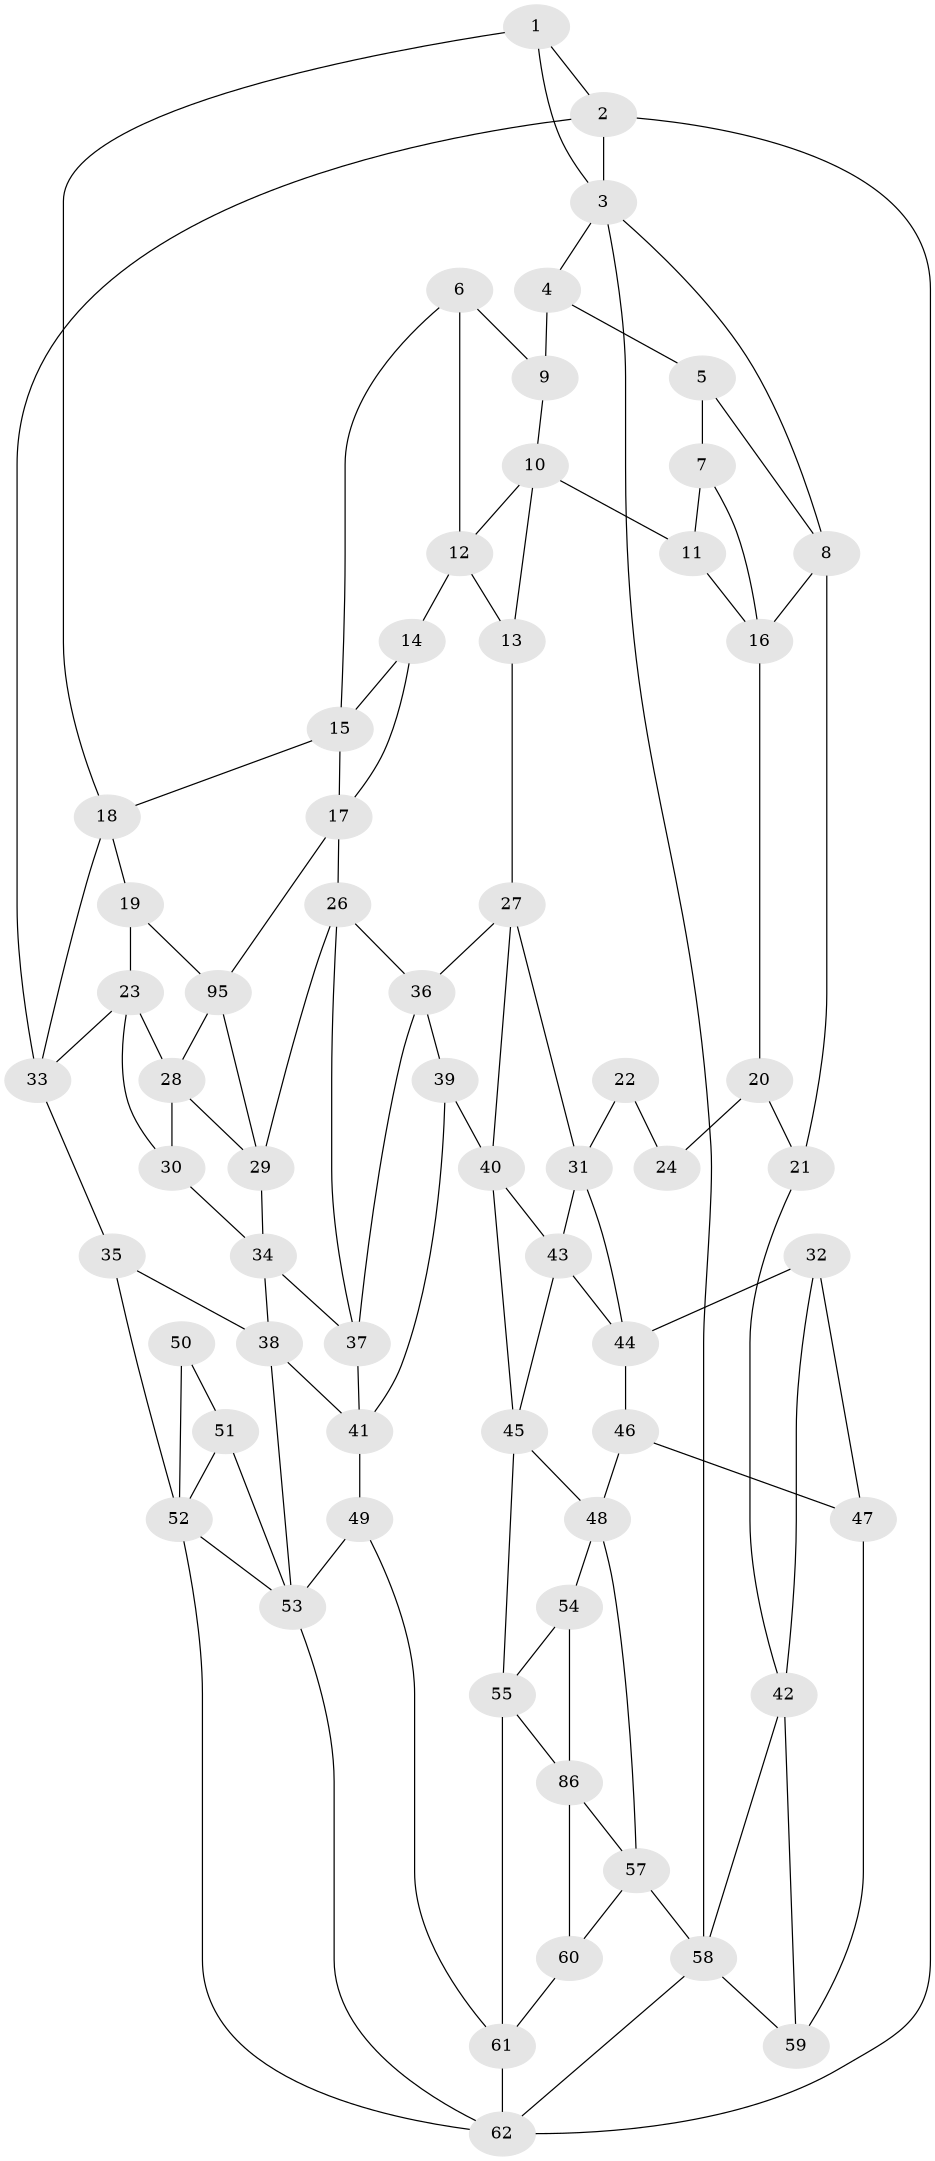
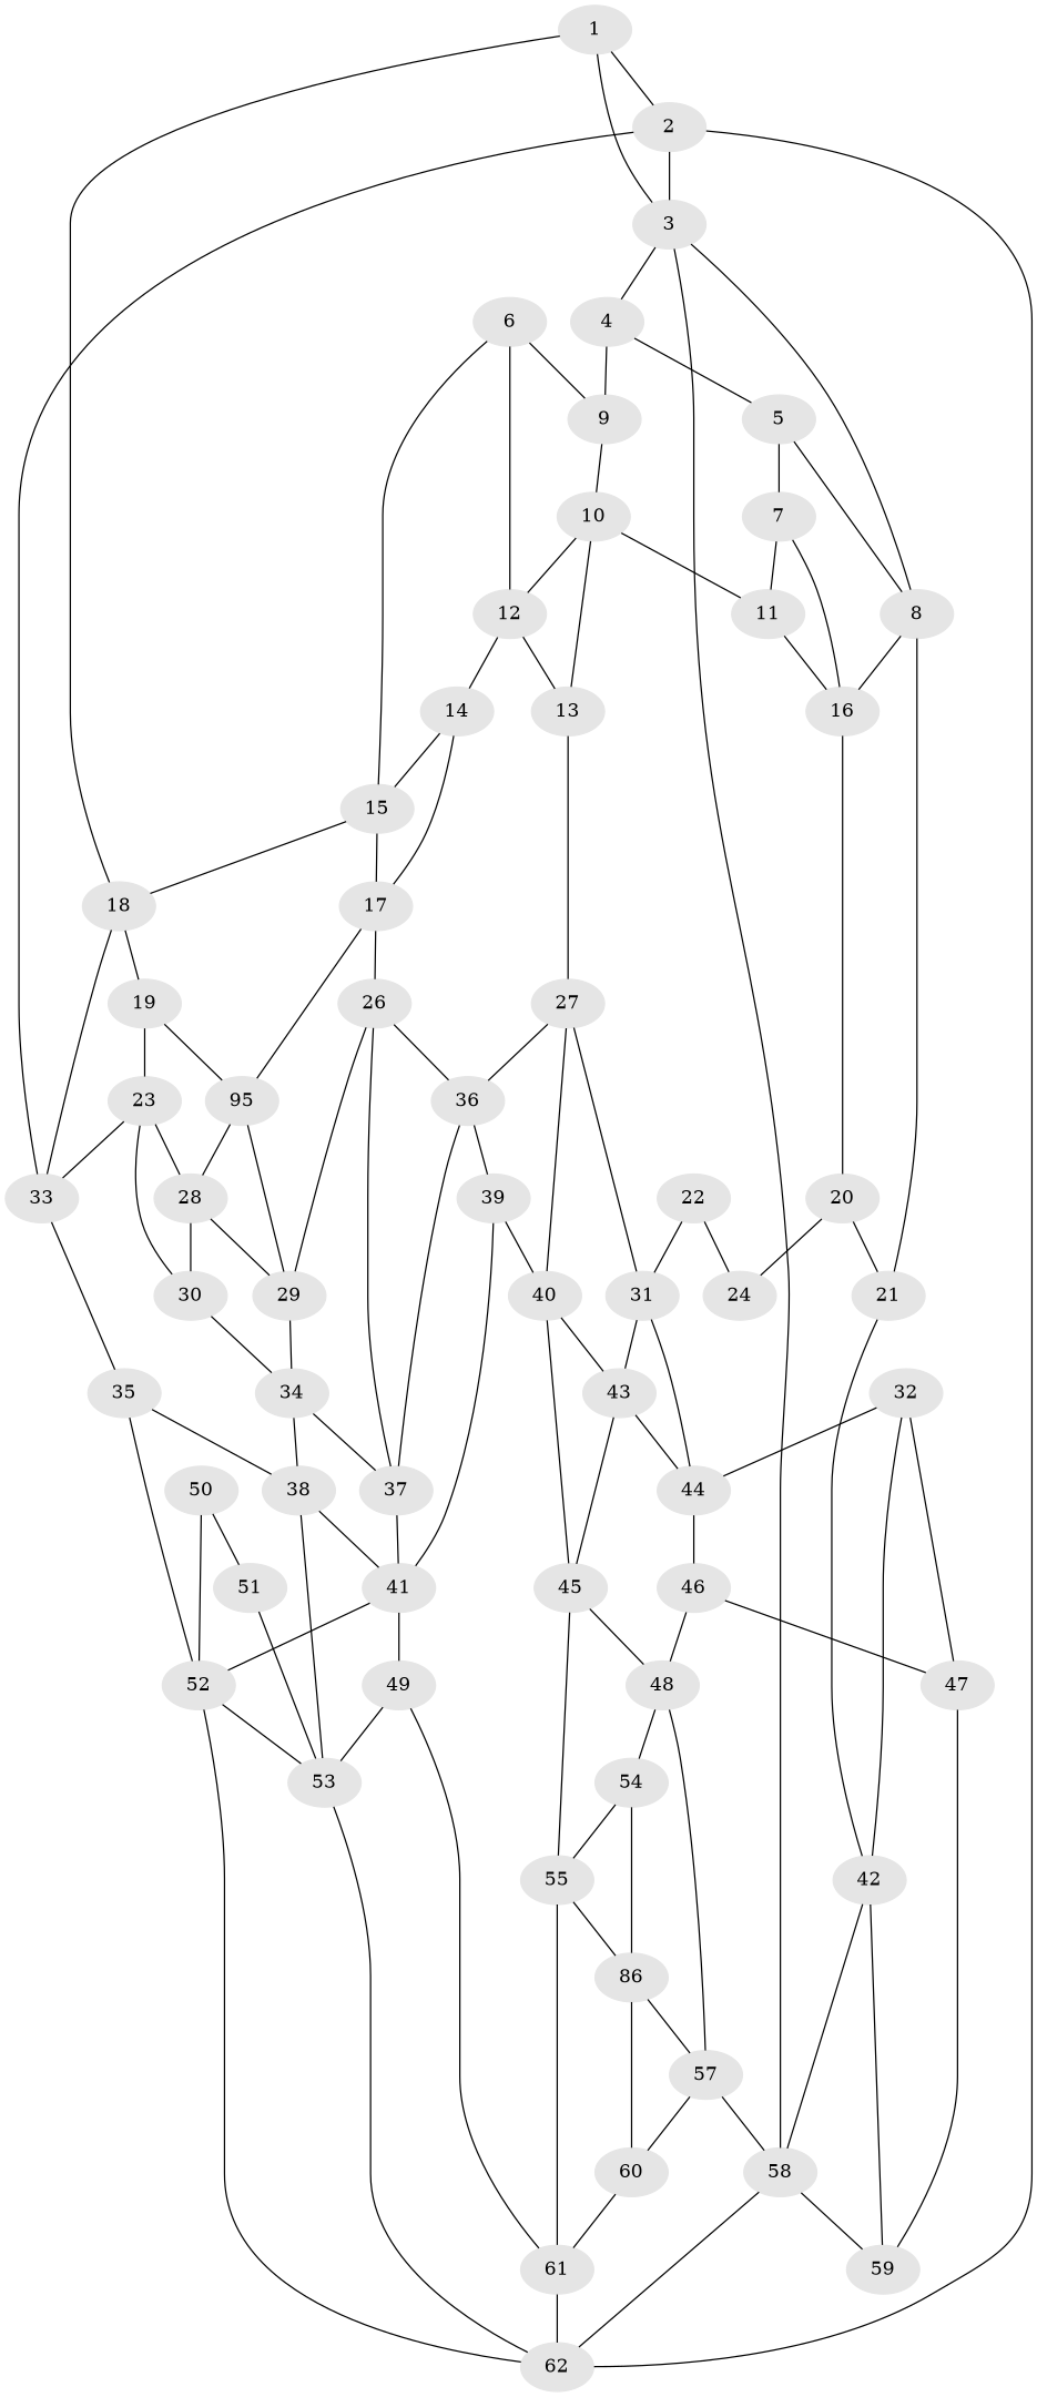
  graph {
    node [color=gray90 style=filled]
    edge [weight=1.0]
    1
    2
    3
    18
    33
    62
    4
    8
    58
    19
    35
    5
    9
    16
    21
    59
    7
    10
    11
    6
    12
    15
    13
    14
    17
    20
    42
    27
    31
    36
    40
    n32 [label=95]
    26
    24
    28
    29
    37
    23
    30
    22
    43
    44
    34
    39
    41
    45
    38
    46
    32
    47
    52
    53
    49
    48
    55
    61
    54
    57
    n59 [label=86]
    60
    50
    51
    1 -- 2
    1 -- 3
    1 -- 18
    2 -- 3
    2 -- 33
    2 -- 62
    3 -- 4
    3 -- 8
    3 -- 58
    18 -- 33
    18 -- 19
    33 -- 35
    4 -- 5
    4 -- 9 [weight=2.0]
    8 -- 16
    8 -- 21
    58 -- 62
    58 -- 59
    19 -- n32
    19 -- 23
    35 -- 38
    35 -- 52
    5 -- 8
    5 -- 7
    9 -- 10
    16 -- 20
    21 -- 42
    7 -- 16
    7 -- 11
    10 -- 11
    10 -- 12
    10 -- 13
    11 -- 16
    6 -- 9
    6 -- 12
    6 -- 15
    12 -- 13
    12 -- 14 [weight=2.0]
    15 -- 18
    15 -- 17
    13 -- 27
    14 -- 15
    14 -- 17
    17 -- n32
    17 -- 26
    20 -- 21
    20 -- 24 [weight=2.0]
    42 -- 58
    42 -- 59
    27 -- 31
    27 -- 36
    27 -- 40
    31 -- 43
    31 -- 44
    36 -- 37
    36 -- 39
    40 -- 43
    40 -- 45
    n32 -- 28
    n32 -- 29
    26 -- 36
    26 -- 29
    26 -- 37
    28 -- 29
    28 -- 30
    29 -- 34
    37 -- 41
    23 -- 33
    23 -- 28
    23 -- 30
    30 -- 34
    22 -- 31
    22 -- 24 [weight=2.0]
    43 -- 44
    43 -- 45
    44 -- 46
    34 -- 37
    34 -- 38
    39 -- 40
    39 -- 41
    41 -- 49
    45 -- 48
    45 -- 55
    38 -- 41
    38 -- 53
    46 -- 47
    46 -- 48
    32 -- 42
    32 -- 44
    32 -- 47
    47 -- 59
    52 -- 62
    52 -- 53
    53 -- 62
    49 -- 53
    49 -- 61
    48 -- 54
    48 -- 57
    55 -- 61
    55 -- n59
    61 -- 62
    54 -- 55
    54 -- n59
    57 -- 58
    57 -- 60
    n59 -- 57
    n59 -- 60
    60 -- 61
    50 -- 52
    50 -- 51 [weight=2.0]
-   51 -- 52
+   41 -- 52
    51 -- 53
  }
